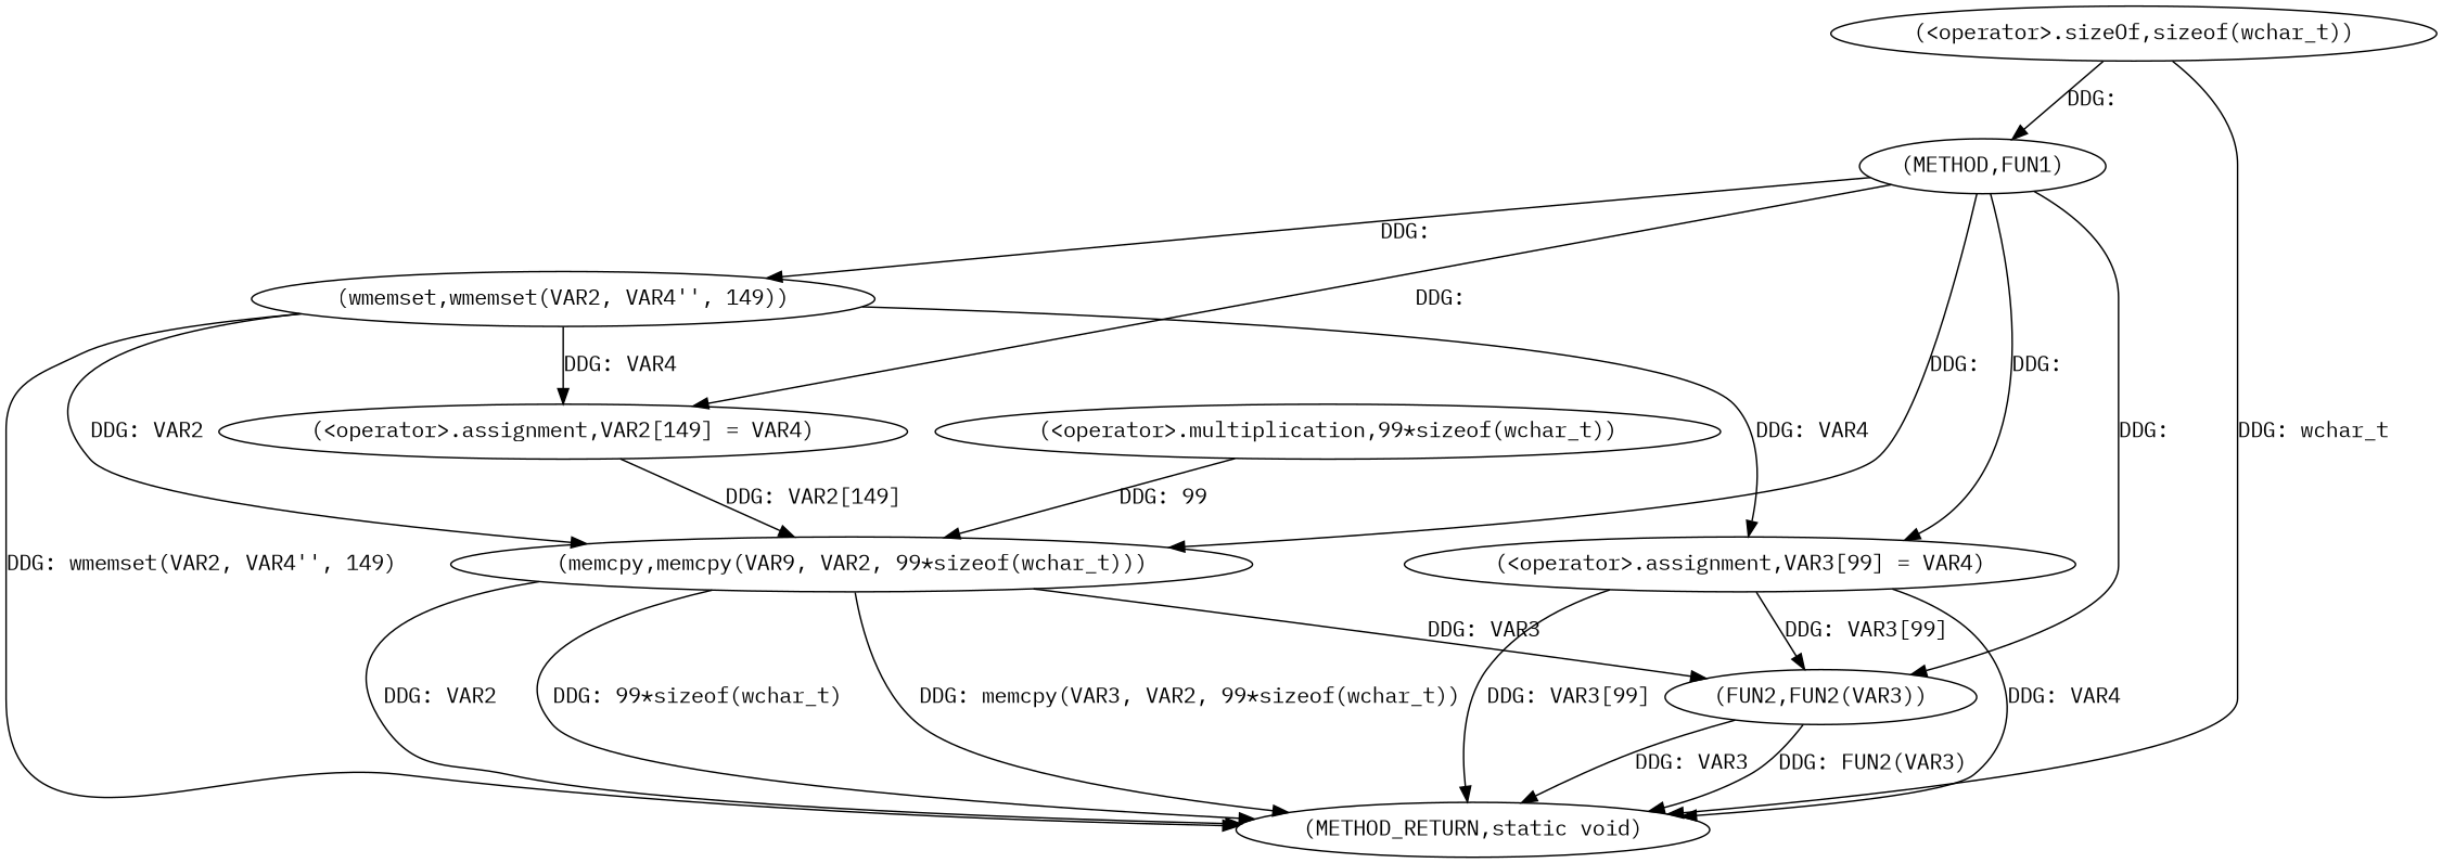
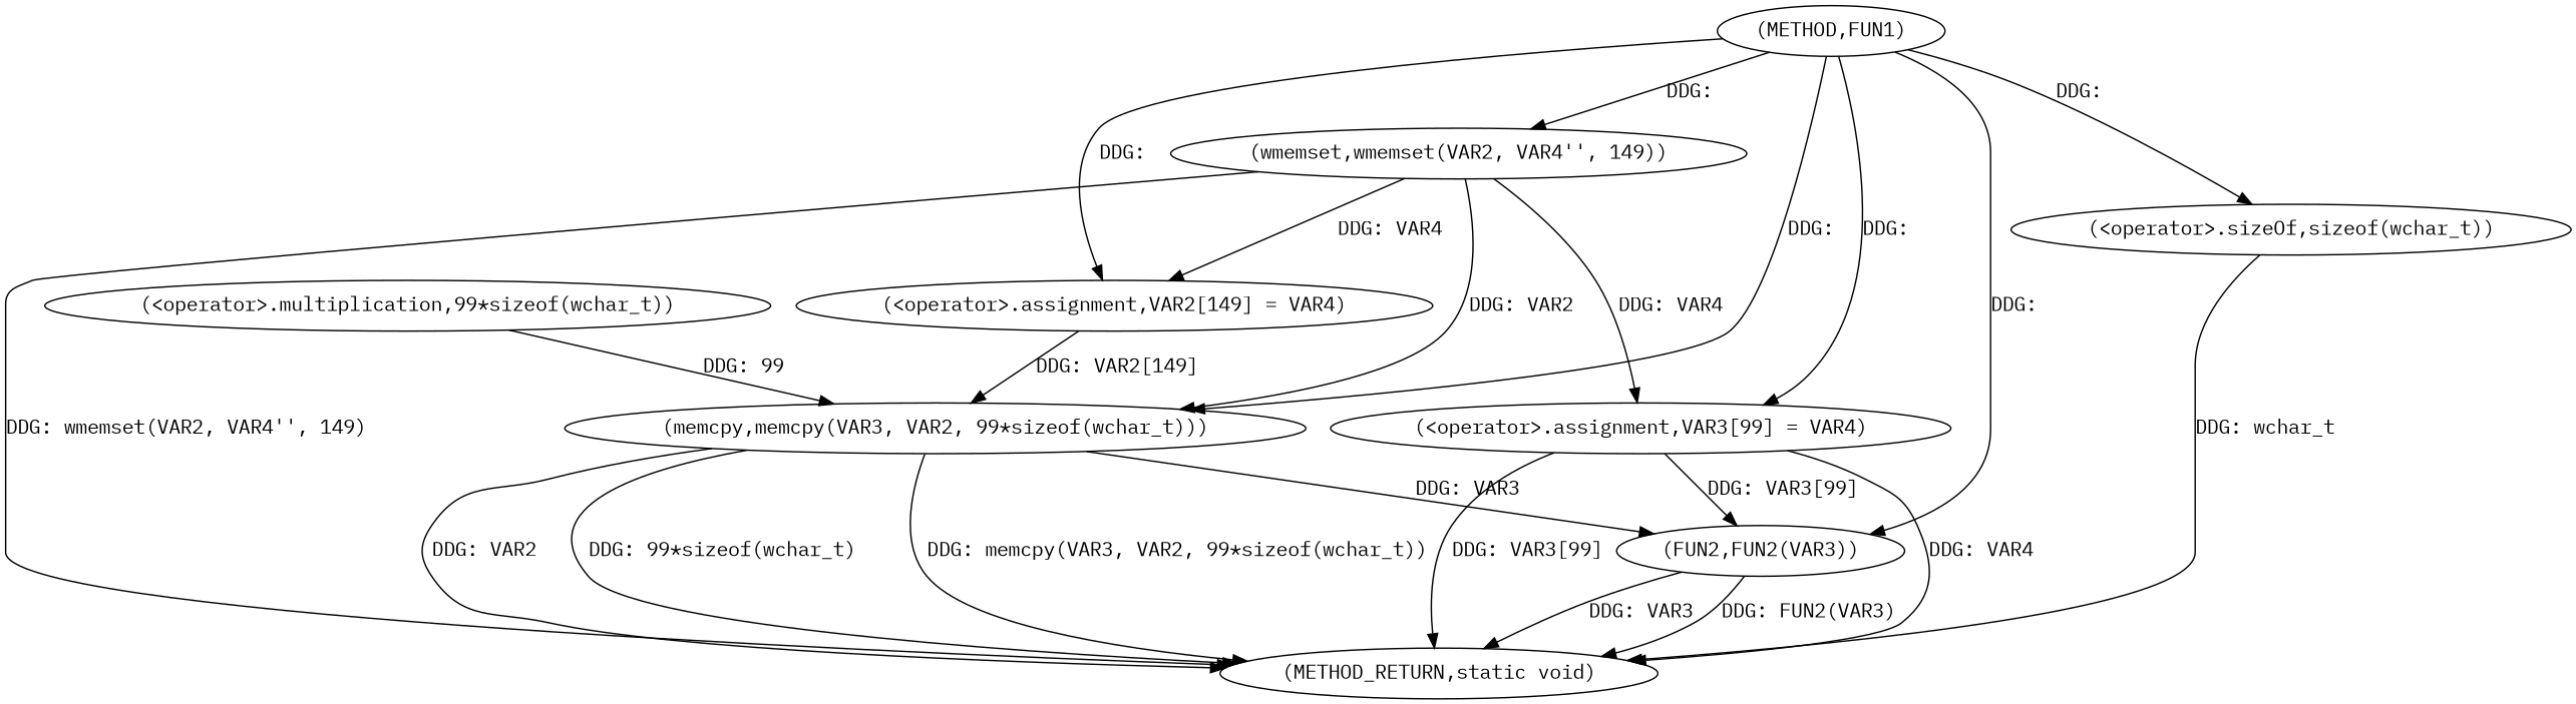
  digraph {
    fontname="IBM Plex Mono"
    node [fontname="IBM Plex Mono"]
    edge [fontname="IBM Plex Mono"]
    n1 [label="(METHOD,FUN1)"]
    n2 [label="(wmemset,wmemset(VAR2, VAR4'', 149))"]
    n3 [label="(<operator>.assignment,VAR2[149] = VAR4)"]
-   n4 [label="(memcpy,memcpy(VAR9, VAR2, 99*sizeof(wchar_t)))"]
+   n4 [label="(memcpy,memcpy(VAR3, VAR2, 99*sizeof(wchar_t)))"]
    n5 [label="(<operator>.sizeOf,sizeof(wchar_t))"]
    n6 [label="(<operator>.assignment,VAR3[99] = VAR4)"]
    n7 [label="(FUN2,FUN2(VAR3))"]
    n8 [label="(METHOD_RETURN,static void)"]
    n9 [label="(<operator>.multiplication,99*sizeof(wchar_t))"]
    n1 -> n2 [label="DDG: "]
    n1 -> n3 [label="DDG: "]
    n1 -> n4 [label="DDG: "]
-   n5 -> n1 [label="DDG: "]
+   n1 -> n5 [label="DDG: "]
    n1 -> n6 [label="DDG: "]
    n1 -> n7 [label="DDG: "]
    n2 -> n3 [label="DDG: VAR4"]
    n2 -> n4 [label="DDG: VAR2"]
    n2 -> n6 [label="DDG: VAR4"]
    n2 -> n8 [label="DDG: wmemset(VAR2, VAR4'', 149)"]
    n3 -> n4 [label="DDG: VAR2[149]"]
    n4 -> n7 [label="DDG: VAR3"]
    n4 -> n8 [label="DDG: VAR2"]
    n4 -> n8 [label="DDG: 99*sizeof(wchar_t)"]
    n4 -> n8 [label="DDG: memcpy(VAR3, VAR2, 99*sizeof(wchar_t))"]
    n5 -> n8 [label="DDG: wchar_t"]
    n6 -> n7 [label="DDG: VAR3[99]"]
    n6 -> n8 [label="DDG: VAR4"]
    n6 -> n8 [label="DDG: VAR3[99]"]
    n7 -> n8 [label="DDG: VAR3"]
    n7 -> n8 [label="DDG: FUN2(VAR3)"]
    n9 -> n4 [label="DDG: 99"]
  }
